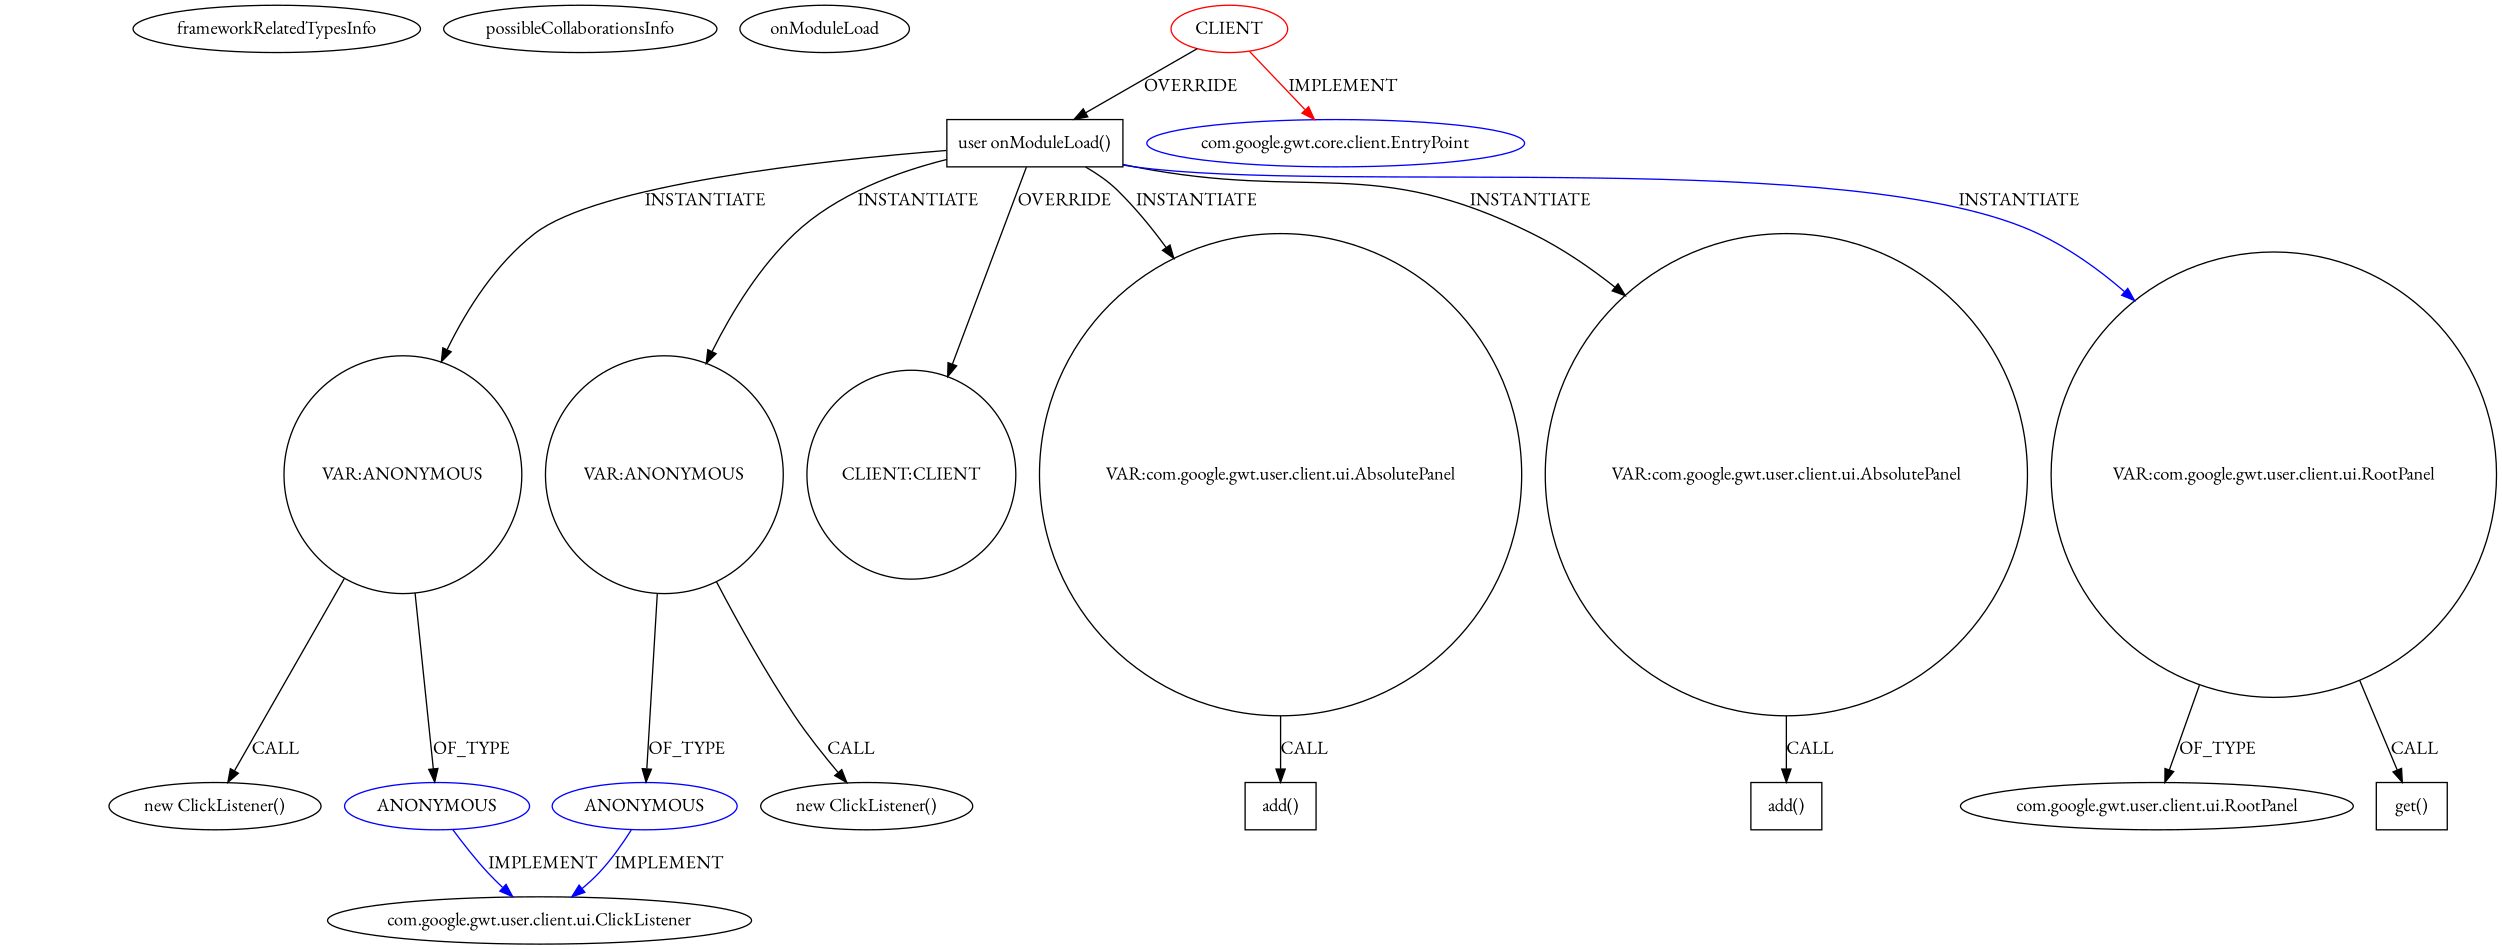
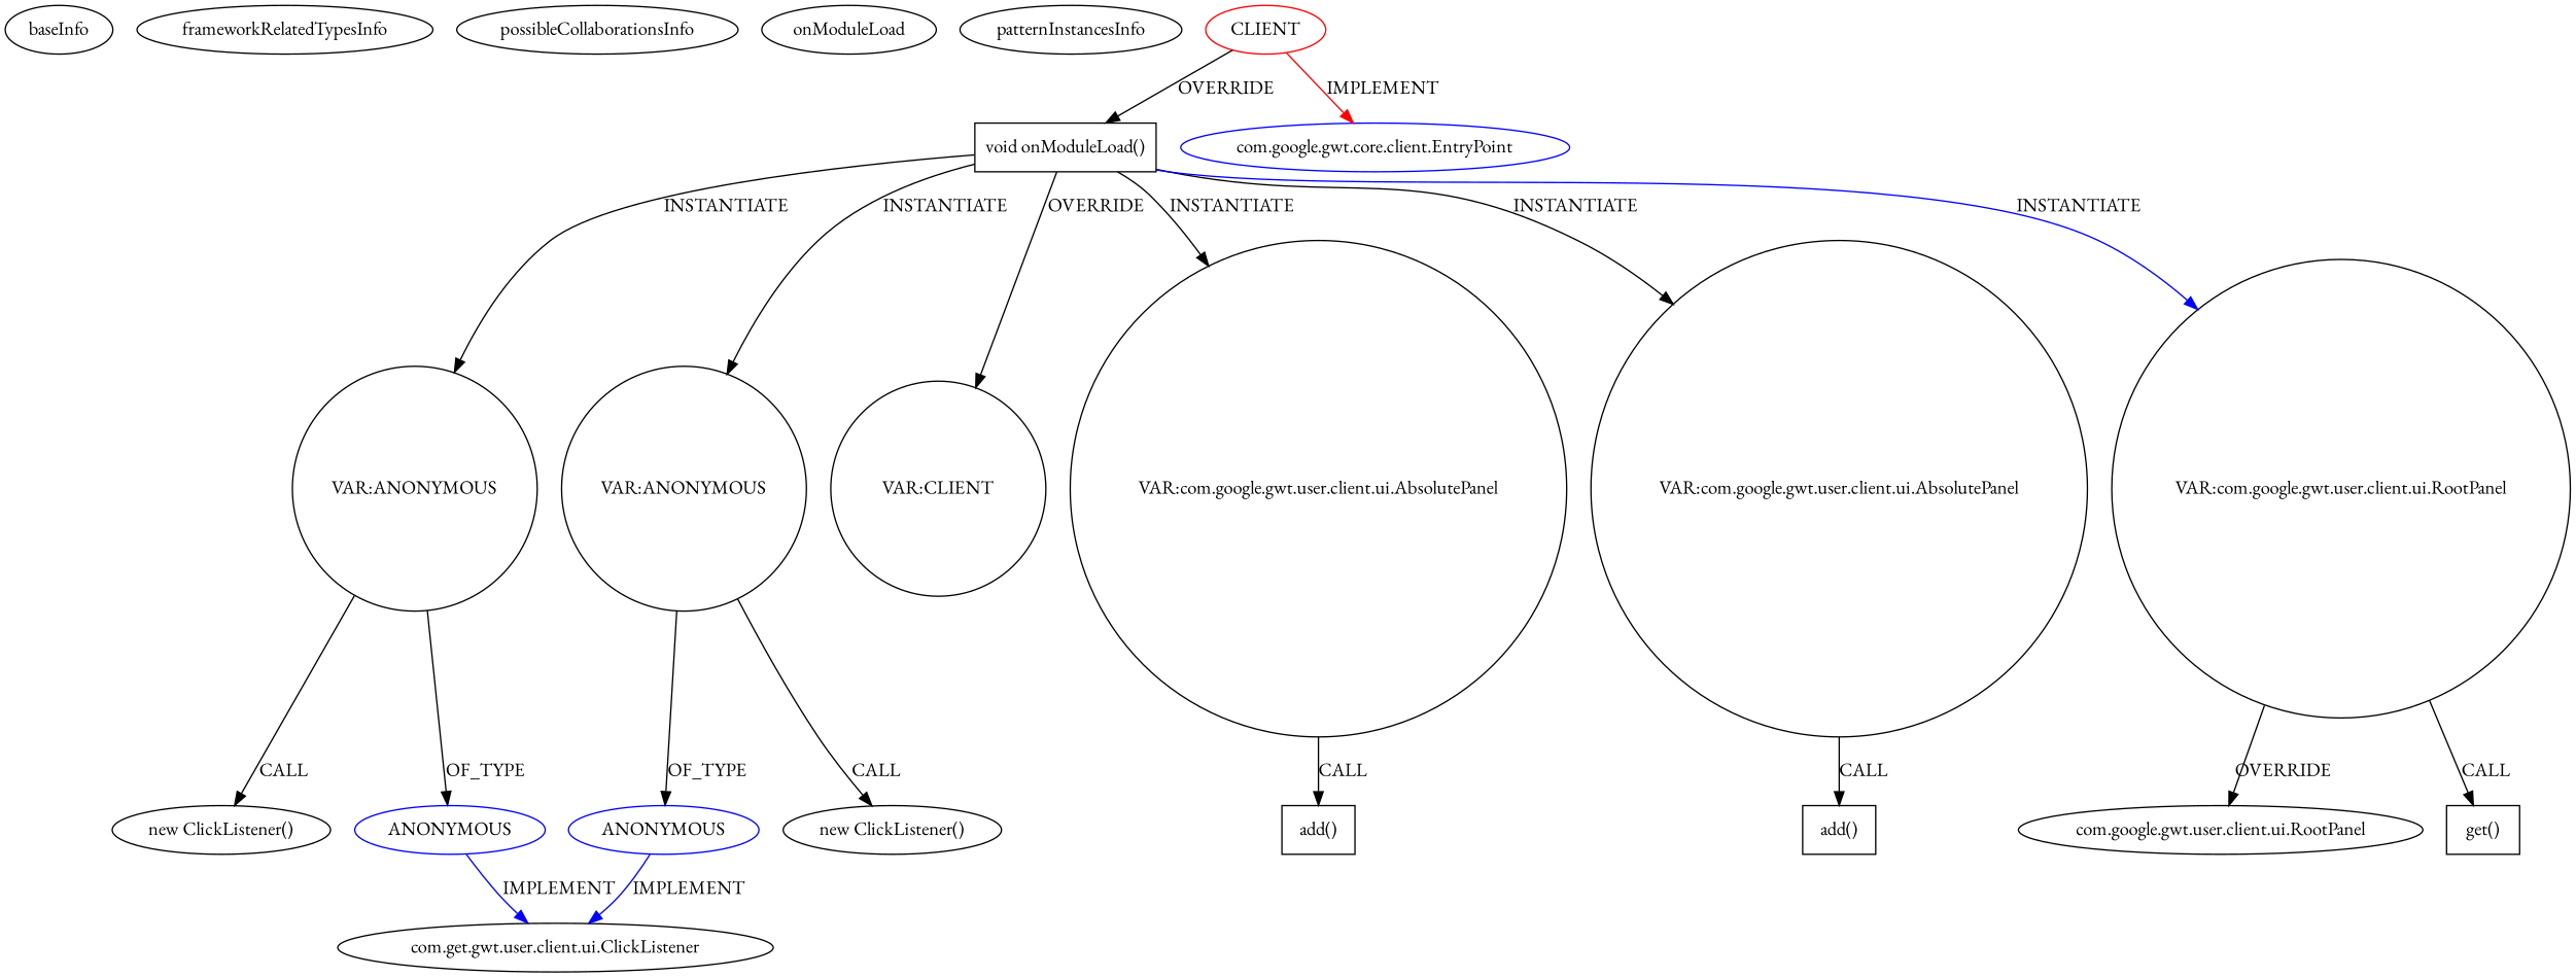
  digraph {
    fontname="EB Garamond"
    node [fontname="EB Garamond" isFrameworkType=false vertexType=VARIABLE_EXPRESION]
    edge [fontname="EB Garamond"]
+   baseInfo [category=pattern graphId=1203 isAnonymous=false possibleRelation=true isFrameworkType="" vertexType=""]
    frameworkRelatedTypesInfo [0="com.google.gwt.core.client.EntryPoint" isFrameworkType="" vertexType=""]
    possibleCollaborationsInfo [0="1203~INSTANTIATION-OVERRIDING_METHOD_DECLARATION-~com.google.gwt.core.client.EntryPoint ~com.google.gwt.user.client.ui.ClickListener ~false~true" 1="1203~INSTANTIATION-OVERRIDING_METHOD_DECLARATION-~com.google.gwt.core.client.EntryPoint ~com.google.gwt.user.client.ui.ClickListener ~false~true" isFrameworkType="" vertexType=""]
    n4 [frequency=2.0 label=onModuleLoad patternRootClient=0 isFrameworkType="" vertexType=""]
+   patternInstancesInfo [0="boscomonkey-gwt_raster_panel~/boscomonkey-gwt_raster_panel/gwt_raster_panel-master/src/com/boscomonkey/gwtraster/client/GwtRaster.java~GwtRaster~903" 1="jaxzin-gwt-common-widgets~/jaxzin-gwt-common-widgets/gwt-common-widgets-master/src/com/jaxzin/gwt/examples/draggablegrid/client/DraggableGridExample.java~DraggableGridExample~3124" isFrameworkType="" vertexType=""]
    n6 [label="new ClickListener()" vertexType=CONSTRUCTOR_CALL]
    n7 [label="VAR:ANONYMOUS" shape=circle]
    n8 [color=blue label=ANONYMOUS vertexType=REFERENCE_ANONYMOUS_DECLARATION]
-   n9 [label="com.google.gwt.user.client.ui.ClickListener" vertexType=FRAMEWORK_INTERFACE_TYPE]
+   n9 [label="com.get.gwt.user.client.ui.ClickListener" vertexType=FRAMEWORK_INTERFACE_TYPE]
    n10 [color=blue label=ANONYMOUS vertexType=REFERENCE_ANONYMOUS_DECLARATION]
    n11 [label="VAR:ANONYMOUS" shape=circle]
    n12 [label="new ClickListener()" vertexType=CONSTRUCTOR_CALL]
-   n13 [label="user onModuleLoad()" shape=box vertexType=OVERRIDING_METHOD_DECLARATION]
-   n14 [label="CLIENT:CLIENT" shape=circle]
+   n13 [label="void onModuleLoad()" shape=box vertexType=OVERRIDING_METHOD_DECLARATION]
+   n14 [label="VAR:CLIENT" shape=circle]
    n15 [label="VAR:com.google.gwt.user.client.ui.AbsolutePanel" shape=circle]
    n16 [label="VAR:com.google.gwt.user.client.ui.AbsolutePanel" shape=circle]
    n17 [label="VAR:com.google.gwt.user.client.ui.RootPanel" shape=circle]
    n18 [label="add()" shape=box vertexType=INSIDE_CALL]
    n19 [label="add()" shape=box vertexType=INSIDE_CALL]
    n20 [label="com.google.gwt.user.client.ui.RootPanel" vertexType=FRAMEWORK_CLASS_TYPE]
    n21 [label="get()" shape=box vertexType=INSIDE_CALL]
    n22 [color=red label=CLIENT vertexType=ROOT_CLIENT_CLASS_DECLARATION]
    n23 [color=blue label="com.google.gwt.core.client.EntryPoint" vertexType=FRAMEWORK_INTERFACE_TYPE]
    n7 -> n6 [label=CALL]
    n7 -> n8 [label=OF_TYPE]
    n8 -> n9 [color=blue label=IMPLEMENT]
    n10 -> n9 [color=blue label=IMPLEMENT]
    n11 -> n10 [label=OF_TYPE]
    n11 -> n12 [label=CALL]
    n13 -> n7 [label=INSTANTIATE]
    n13 -> n11 [label=INSTANTIATE]
    n13 -> n14 [label=OVERRIDE]
    n13 -> n15 [label=INSTANTIATE]
    n13 -> n16 [label=INSTANTIATE]
    n13 -> n17 [color=blue label=INSTANTIATE]
    n15 -> n18 [label=CALL]
    n16 -> n19 [label=CALL]
-   n17 -> n20 [label=OF_TYPE]
+   n17 -> n20 [label=OVERRIDE]
    n17 -> n21 [label=CALL]
    n22 -> n13 [label=OVERRIDE]
    n22 -> n23 [color=red label=IMPLEMENT]
  }
